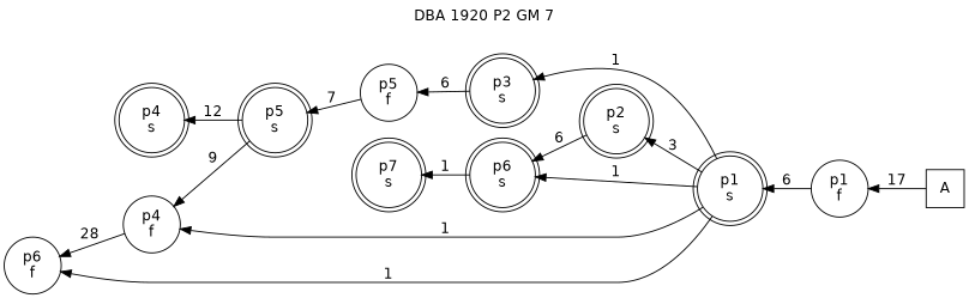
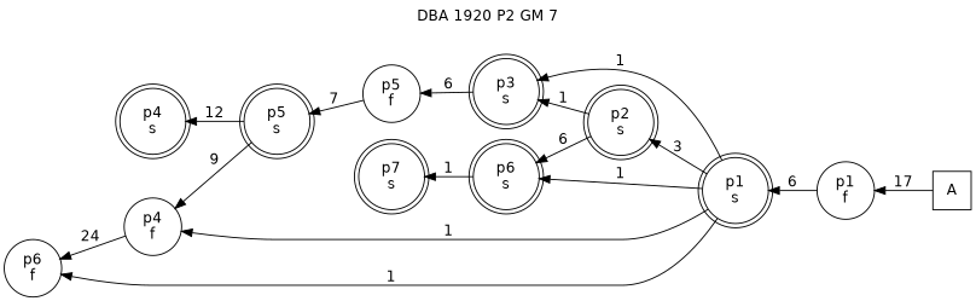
  digraph {
    fontname="DejaVu Sans"
    label=" DBA 1920 P2 GM 7 "
    labelloc=tl
    rankdir=RL
    node [fontname="DejaVu Sans" shape=doublecircle]
    edge [fontname="DejaVu Sans"]
    n1 [label=A shape=square]
    n2 [label="p1\nf" shape=circle]
    n3 [label="p1\ns"]
    n4 [label="p2\ns"]
    n5 [label="p3\ns"]
    n6 [label="p4\nf" shape=circle]
    n7 [label="p6\nf" shape=circle]
    n8 [label="p6\ns"]
    n9 [label="p5\nf" shape=circle]
    n10 [label="p7\ns"]
    n11 [label="p5\ns"]
    n12 [label="p4\ns"]
    n1 -> n2 [label=17]
    n2 -> n3 [label=6]
    n3 -> n4 [label=3]
    n3 -> n5 [label=1]
    n3 -> n6 [label=1]
    n3 -> n7 [label=1]
    n3 -> n8 [label=1]
+   n4 -> n5 [label=1]
    n4 -> n8 [label=6]
    n5 -> n9 [label=6]
-   n6 -> n7 [label=28]
+   n6 -> n7 [label=24]
    n8 -> n10 [label=1]
    n9 -> n11 [label=7]
    n11 -> n6 [label=9]
    n11 -> n12 [label=12]
  }
